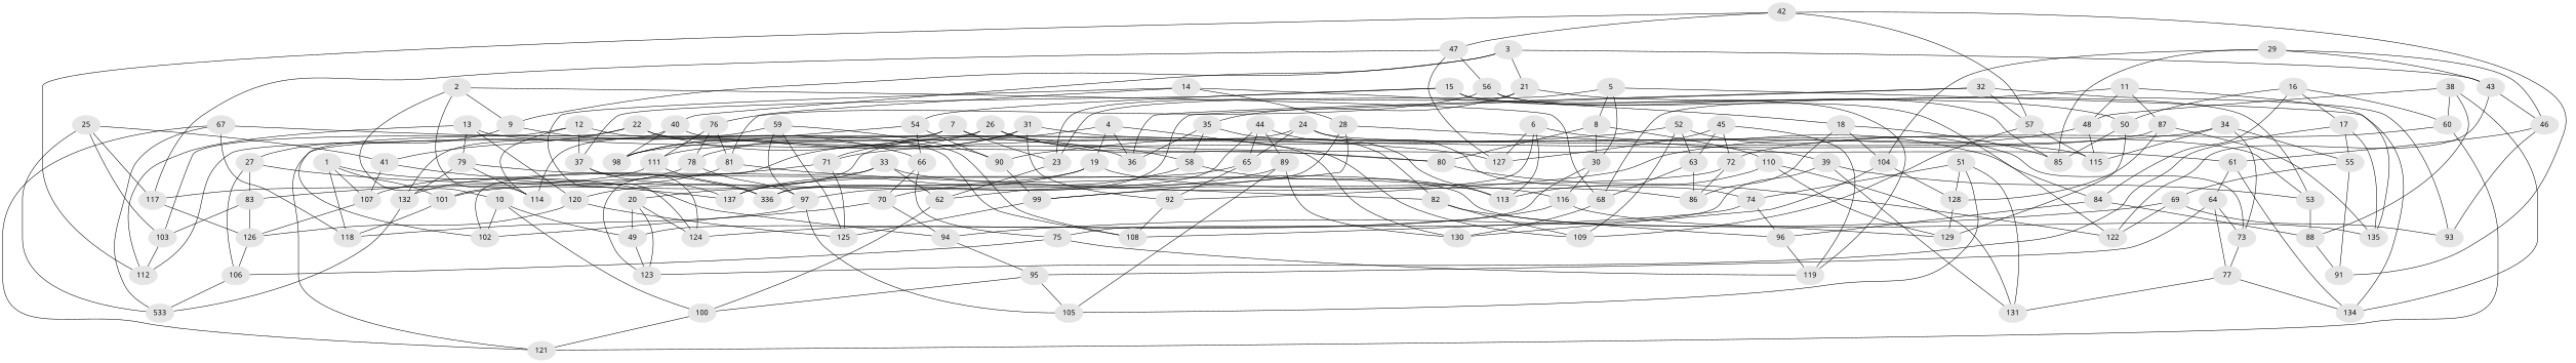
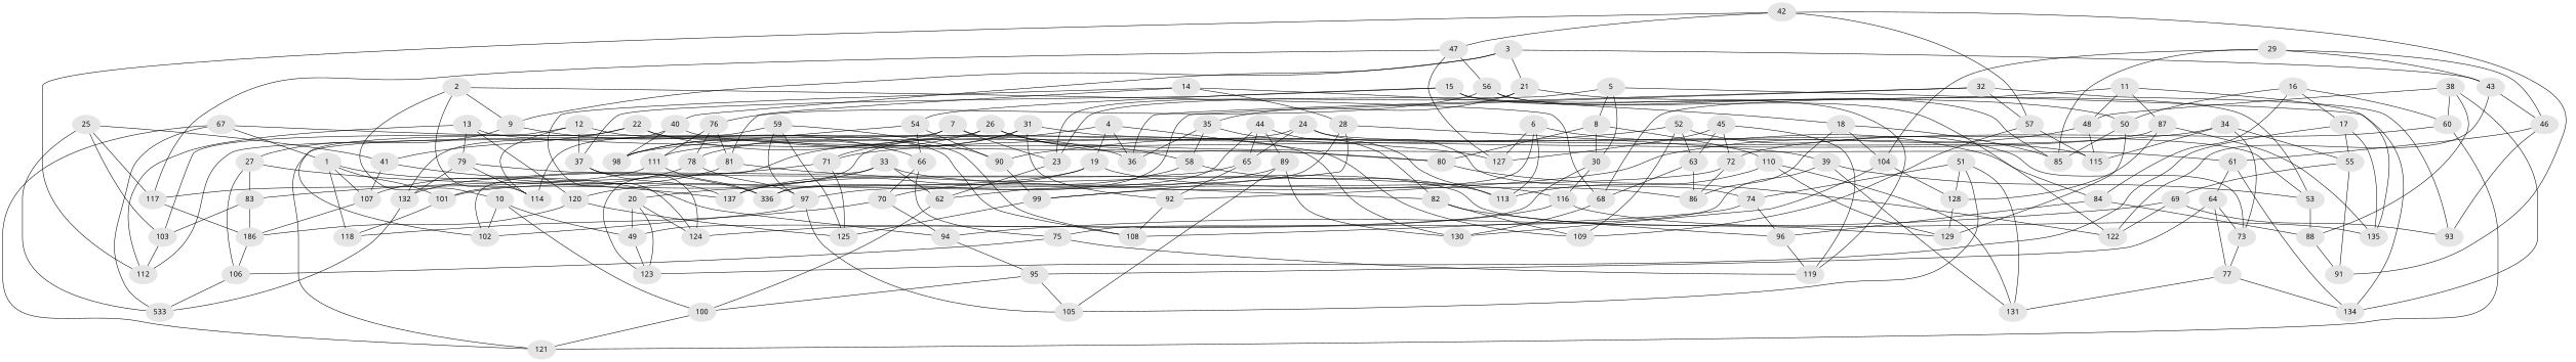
  graph {
    fontname="Noto Sans"
    node [color=gray90 fontname="Noto Sans" style=filled]
    edge [fontname="Noto Sans"]
    1
    101
    107
    118
    n5 [label=336]
-   126
+   126 [label=186]
    2
    9
    10
    68
    114
    27
    66
    49
    100
    102
    130
    3
    21
    40
    43
    23
    50
    35
    98
    115
    132
    46
    122
    4
    19
    36
    71
    109
    86
    20
    137
    83
    125
    5
    8
    30
    134
    80
    110
    62
    116
    6
    84
    99
    113
    127
    88
    96
    7
    61
    112
    64
    129
    131
    106
    75
    70
    123
    121
    11
    48
    87
    135
    92
    128
    111
    12
    37
    108
    124
    13
    79
    120
    14
    18
    28
    81
    85
    104
    39
    82
    15
    53
    54
    119
    90
    16
    17
    60
    55
    72
    91
    69
    58
    22
    41
    103
    94
    24
    65
    74
    25
    117
    n110 [label=533]
    26
    29
    93
    31
    78
    97
    32
    57
    33
    34
    73
    77
    38
    95
    42
    47
    56
    44
    89
    105
    45
    63
    76
    51
    52
    59
    67
    1 -- 101
    1 -- 107
    1 -- 118
    1 -- n5
    101 -- 118
    107 -- 126
    126 -- 106
    2 -- 9
    2 -- 10
    2 -- 68
    2 -- 114
    9 -- 27
    9 -- 66
    10 -- 49
    10 -- 100
    10 -- 102
    68 -- 130
    27 -- 137
    27 -- 83
    27 -- 106
    66 -- 75
    66 -- 70
    49 -- 123
    100 -- 121
    3 -- 9
    3 -- 21
    3 -- 40
    3 -- 43
    21 -- 23
    21 -- 50
    21 -- 35
    40 -- 98
    40 -- 115
    40 -- 132
    43 -- 46
    43 -- 122
    23 -- 62
    50 -- 129
    50 -- 85
    35 -- 36
    35 -- 82
    35 -- 58
    132 -- n110
    46 -- 61
    46 -- 93
    4 -- 19
    4 -- 36
    4 -- 71
    4 -- 109
    19 -- 86
    19 -- 20
    19 -- 137
    71 -- 83
    71 -- 125
    20 -- 49
    20 -- 123
    20 -- 124
    83 -- 126
    83 -- 103
    5 -- 23
    5 -- 8
    5 -- 30
    5 -- 134
    8 -- 30
    8 -- 80
    8 -- 110
    30 -- 49
    30 -- 116
    80 -- 122
    110 -- 113
    110 -- 129
    110 -- 131
    62 -- 100
    116 -- 135
    116 -- 124
    6 -- 84
    6 -- 99
    6 -- 113
    6 -- 127
    84 -- 88
    84 -- 96
    99 -- 125
    88 -- 91
    96 -- 119
    7 -- 23
    7 -- 98
    7 -- 61
    7 -- 112
    61 -- 134
    61 -- 64
    64 -- 73
    64 -- 77
    64 -- 95
    106 -- n110
    75 -- 106
    75 -- 119
    70 -- 118
    70 -- 94
    11 -- 68
    11 -- 48
    11 -- 87
    11 -- 135
    48 -- 115
    48 -- 92
    87 -- 135
    87 -- 128
    87 -- 111
    92 -- 108
    128 -- 129
    111 -- n5
    111 -- 117
    12 -- 114
    12 -- 102
    12 -- 37
    12 -- 108
    37 -- 137
    37 -- 124
    13 -- 80
    13 -- 112
    13 -- 79
    13 -- 120
    79 -- 114
    79 -- 132
    79 -- 116
    120 -- 126
    120 -- 125
    14 -- 124
    14 -- 18
    14 -- 28
    14 -- 81
    18 -- 86
    18 -- 85
    18 -- 104
    28 -- n5
    28 -- 99
    28 -- 39
    81 -- 132
    81 -- 82
    104 -- 130
    104 -- 128
    39 -- 131
    39 -- 75
    39 -- 53
    82 -- 109
    82 -- 96
    15 -- 37
    15 -- 53
    15 -- 54
    15 -- 119
    53 -- 88
    54 -- 66
    54 -- 98
    54 -- 90
    90 -- 99
    16 -- 50
    16 -- 84
    16 -- 17
    16 -- 60
    17 -- 123
    17 -- 135
    17 -- 55
    60 -- 121
    60 -- 72
    55 -- 91
    55 -- 69
    72 -- 86
    72 -- 97
    69 -- 122
    69 -- 94
    69 -- 93
    58 -- 113
    58 -- 70
    22 -- 36
    22 -- 108
    22 -- 41
    22 -- 103
    41 -- 107
    41 -- 94
    103 -- 112
    94 -- 95
    24 -- 101
    24 -- 53
    24 -- 65
    24 -- 74
    65 -- 137
    65 -- 92
    74 -- 96
    74 -- 108
    25 -- 41
    25 -- 103
    25 -- 117
    25 -- n110
    117 -- 126
    26 -- 98
    26 -- 80
    26 -- 121
    26 -- 58
    29 -- 43
    29 -- 46
    29 -- 85
    29 -- 104
    31 -- 130
    31 -- 123
    31 -- 92
    31 -- 78
    78 -- 107
    78 -- 97
    97 -- 102
    97 -- 105
    32 -- n5
    32 -- 36
    32 -- 93
    32 -- 57
    57 -- 115
    57 -- 109
    33 -- 102
    33 -- 62
    33 -- 129
    33 -- 120
    34 -- 115
    34 -- 71
    34 -- 55
    34 -- 73
    73 -- 77
    77 -- 134
    77 -- 131
    38 -- 134
    38 -- 88
    38 -- 48
    38 -- 60
    95 -- 100
    95 -- 105
    42 -- 112
    42 -- 91
    42 -- 57
    42 -- 47
    47 -- 127
    47 -- 117
    47 -- 56
    56 -- 122
    56 -- 85
    56 -- 76
    44 -- 62
    44 -- 113
    44 -- 65
    44 -- 89
    89 -- 101
    89 -- 130
    89 -- 105
    45 -- 127
    45 -- 119
    45 -- 72
    45 -- 63
    63 -- 68
    63 -- 86
    76 -- 111
    76 -- 81
    76 -- 78
    51 -- 131
    51 -- 128
    51 -- 74
    51 -- 105
    52 -- 109
    52 -- 90
    52 -- 73
    52 -- 63
    59 -- 114
    59 -- 125
    59 -- 90
    59 -- 97
-   67 -- 118
+   67 -- 1
    67 -- 127
    67 -- 121
    67 -- n110
  }
